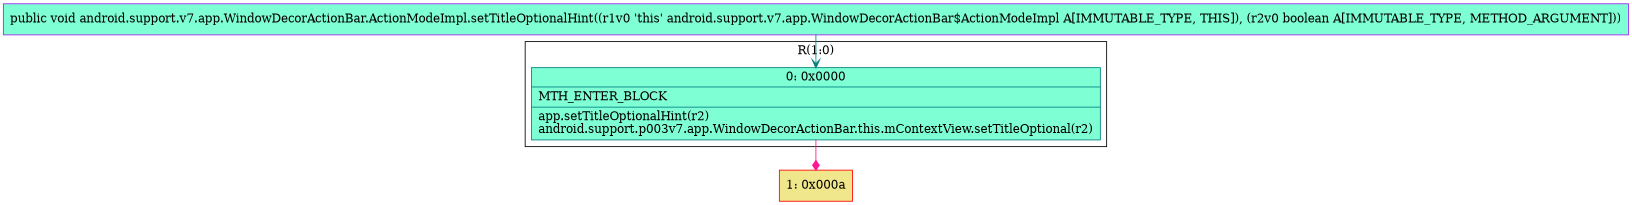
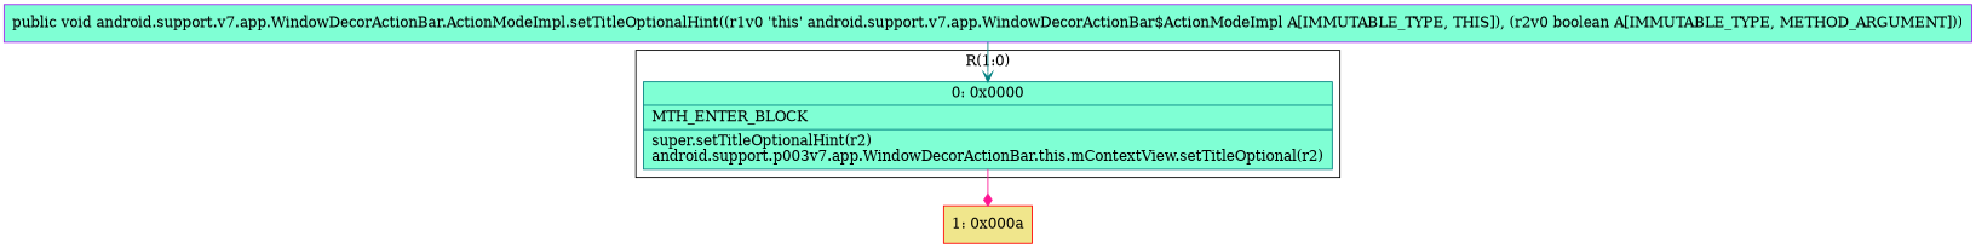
  digraph {
    node [shape=record style=filled fillcolor=aquamarine]
-   n1 [color=teal label="{0\:\ 0x0000|MTH_ENTER_BLOCK\l|app.setTitleOptionalHint(r2)\landroid.support.p003v7.app.WindowDecorActionBar.this.mContextView.setTitleOptional(r2)\l}"]
+   n1 [color=teal label="{0\:\ 0x0000|MTH_ENTER_BLOCK\l|super.setTitleOptionalHint(r2)\landroid.support.p003v7.app.WindowDecorActionBar.this.mContextView.setTitleOptional(r2)\l}"]
    n2 [color=red label="{1\:\ 0x000a}" fillcolor=khaki]
    n3 [label="{public void android.support.v7.app.WindowDecorActionBar.ActionModeImpl.setTitleOptionalHint((r1v0 'this' android.support.v7.app.WindowDecorActionBar$ActionModeImpl A[IMMUTABLE_TYPE, THIS]), (r2v0 boolean A[IMMUTABLE_TYPE, METHOD_ARGUMENT])) }" color=purple]
    subgraph cluster_1 {
      label="R(1:0)"
      n1
    }
    n1 -> n2 [color=deeppink arrowhead=diamond]
    n3 -> n1 [color=teal arrowhead=vee]
  }
